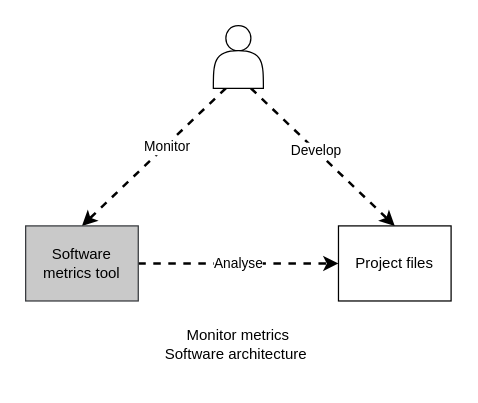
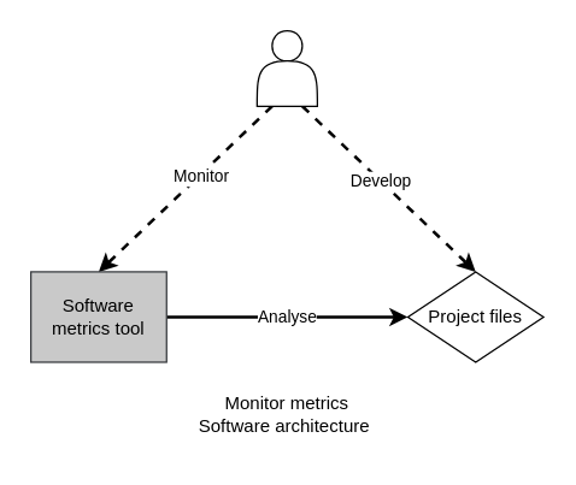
  <mxCell id="0" />
  <mxCell id="1" parent="0" />
  <mxCell id="2" style="rounded=0;orthogonalLoop=1;jettySize=auto;html=1;exitX=0.75;exitY=1;exitDx=0;exitDy=0;entryX=0.5;entryY=0;entryDx=0;entryDy=0;dashed=1;strokeWidth=2;" parent="1" source="6" target="7" edge="1"><mxGeometry relative="1" as="geometry" /></mxCell>
  <mxCell id="3" value="Develop" style="edgeLabel;html=1;align=center;verticalAlign=middle;resizable=0;points=[];" parent="2" vertex="1" connectable="0"><mxGeometry x="-0.101" y="-1" relative="1" as="geometry"><mxPoint y="-1" as="offset" /></mxGeometry></mxCell>
  <mxCell id="4" style="edgeStyle=none;rounded=0;orthogonalLoop=1;jettySize=auto;html=1;exitX=0.25;exitY=1;exitDx=0;exitDy=0;entryX=0.5;entryY=0;entryDx=0;entryDy=0;dashed=1;strokeWidth=2;" parent="1" source="6" target="9" edge="1"><mxGeometry relative="1" as="geometry" /></mxCell>
  <mxCell id="5" value="Monitor" style="edgeLabel;html=1;align=center;verticalAlign=middle;resizable=0;points=[];" parent="4" vertex="1" connectable="0"><mxGeometry x="-0.174" y="1" relative="1" as="geometry"><mxPoint as="offset" /></mxGeometry></mxCell>
  <mxCell id="6" value="" style="shape=actor;whiteSpace=wrap;html=1;" parent="1" vertex="1"><mxGeometry x="170" y="20" width="40" height="50" as="geometry" /></mxCell>
- <mxCell id="7" value="Project files" style="rounded=0;whiteSpace=wrap;html=1;" parent="1" vertex="1"><mxGeometry x="270" y="180" width="90" height="60" as="geometry" /></mxCell>
- <mxCell id="8" value="Analyse" style="edgeStyle=none;rounded=0;orthogonalLoop=1;jettySize=auto;html=1;exitX=1;exitY=0.5;exitDx=0;exitDy=0;entryX=0;entryY=0.5;entryDx=0;entryDy=0;dashed=1;strokeWidth=2;" parent="1" source="9" target="7" edge="1"><mxGeometry relative="1" as="geometry" /></mxCell>
+ <mxCell id="7" value="Project files" style="rhombus;whiteSpace=wrap;html=1;" parent="1" vertex="1"><mxGeometry x="270" y="180" width="90" height="60" as="geometry" /></mxCell>
+ <mxCell id="8" value="Analyse" style="edgeStyle=none;rounded=0;orthogonalLoop=1;jettySize=auto;html=1;exitX=1;exitY=0.5;exitDx=0;exitDy=0;entryX=0;entryY=0.5;entryDx=0;entryDy=0;dashed=0;strokeWidth=2;" parent="1" source="9" target="7" edge="1"><mxGeometry relative="1" as="geometry" /></mxCell>
  <mxCell id="9" value="Software metrics tool" style="rounded=0;whiteSpace=wrap;html=1;fillColor=#C9C9C9;strokeColor=#36393d;" parent="1" vertex="1"><mxGeometry x="20" y="180" width="90" height="60" as="geometry" /></mxCell>
  <mxCell id="10" value="Monitor metrics&lt;br&gt;Software architecture&amp;nbsp;" style="text;html=1;strokeColor=none;fillColor=none;align=center;verticalAlign=middle;whiteSpace=wrap;rounded=0;" parent="1" vertex="1"><mxGeometry x="125" y="250" width="130" height="50" as="geometry" /></mxCell>
